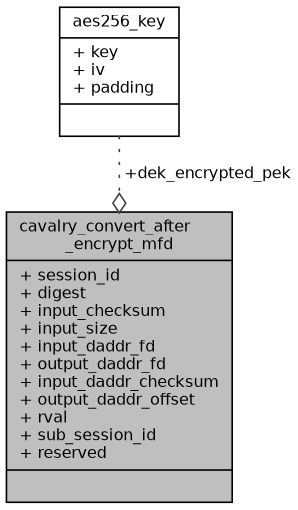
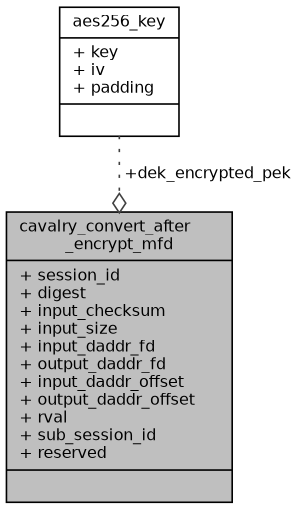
  digraph {
    node [color=black fontname=Helvetica fontsize=10 shape=record]
-   n1 [fillcolor=grey75 fontcolor=black height=0.2 label="{cavalry_convert_after\l_encrypt_mfd\n|+ session_id\l+ digest\l+ input_checksum\l+ input_size\l+ input_daddr_fd\l+ output_daddr_fd\l+ input_daddr_checksum\l+ output_daddr_offset\l+ rval\l+ sub_session_id\l+ reserved\l|}" style=filled width=0.4]
+   n1 [fillcolor=grey75 fontcolor=black height=0.2 label="{cavalry_convert_after\l_encrypt_mfd\n|+ session_id\l+ digest\l+ input_checksum\l+ input_size\l+ input_daddr_fd\l+ output_daddr_fd\l+ input_daddr_offset\l+ output_daddr_offset\l+ rval\l+ sub_session_id\l+ reserved\l|}" style=filled width=0.4]
    n2 [height=0.2 label="{aes256_key\n|+ key\l+ iv\l+ padding\l|}" width=0.4]
    n2 -> n1 [arrowhead=odiamond color=grey25 fontname=Helvetica fontsize=10 label=" +dek_encrypted_pek" labelfontname=Helvetica labelfontsize=10 style=dotted]
  }
